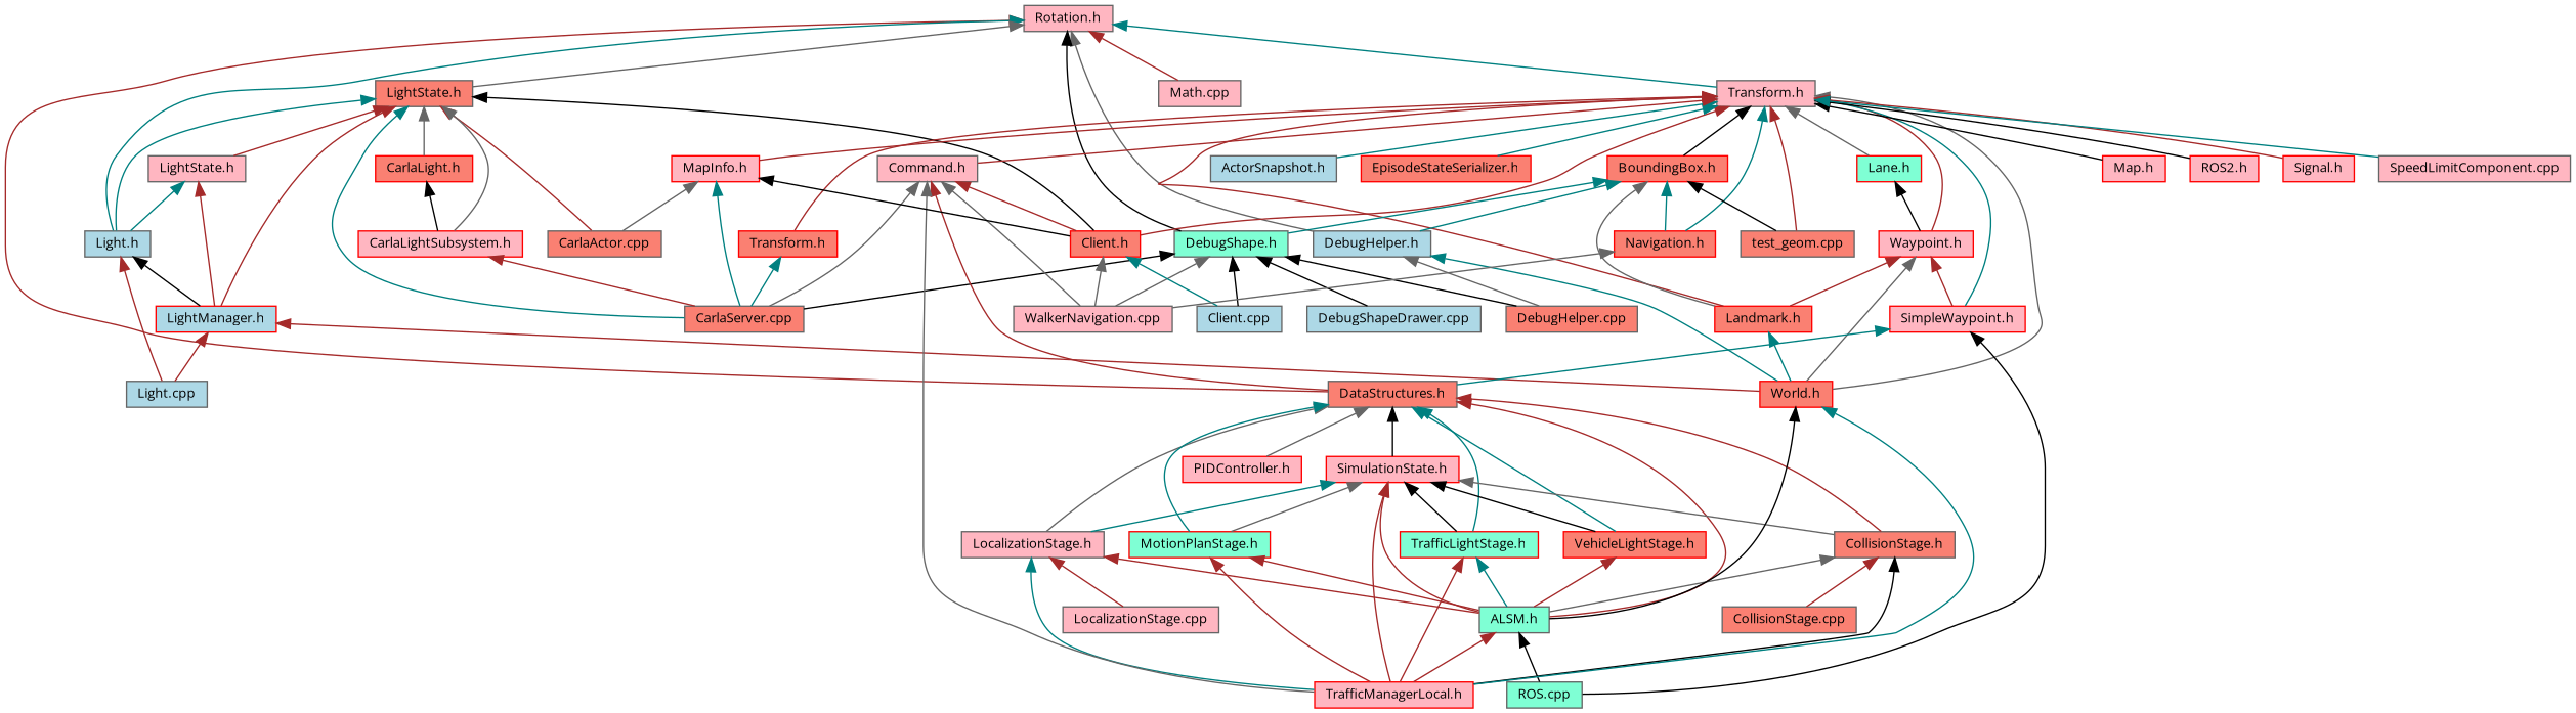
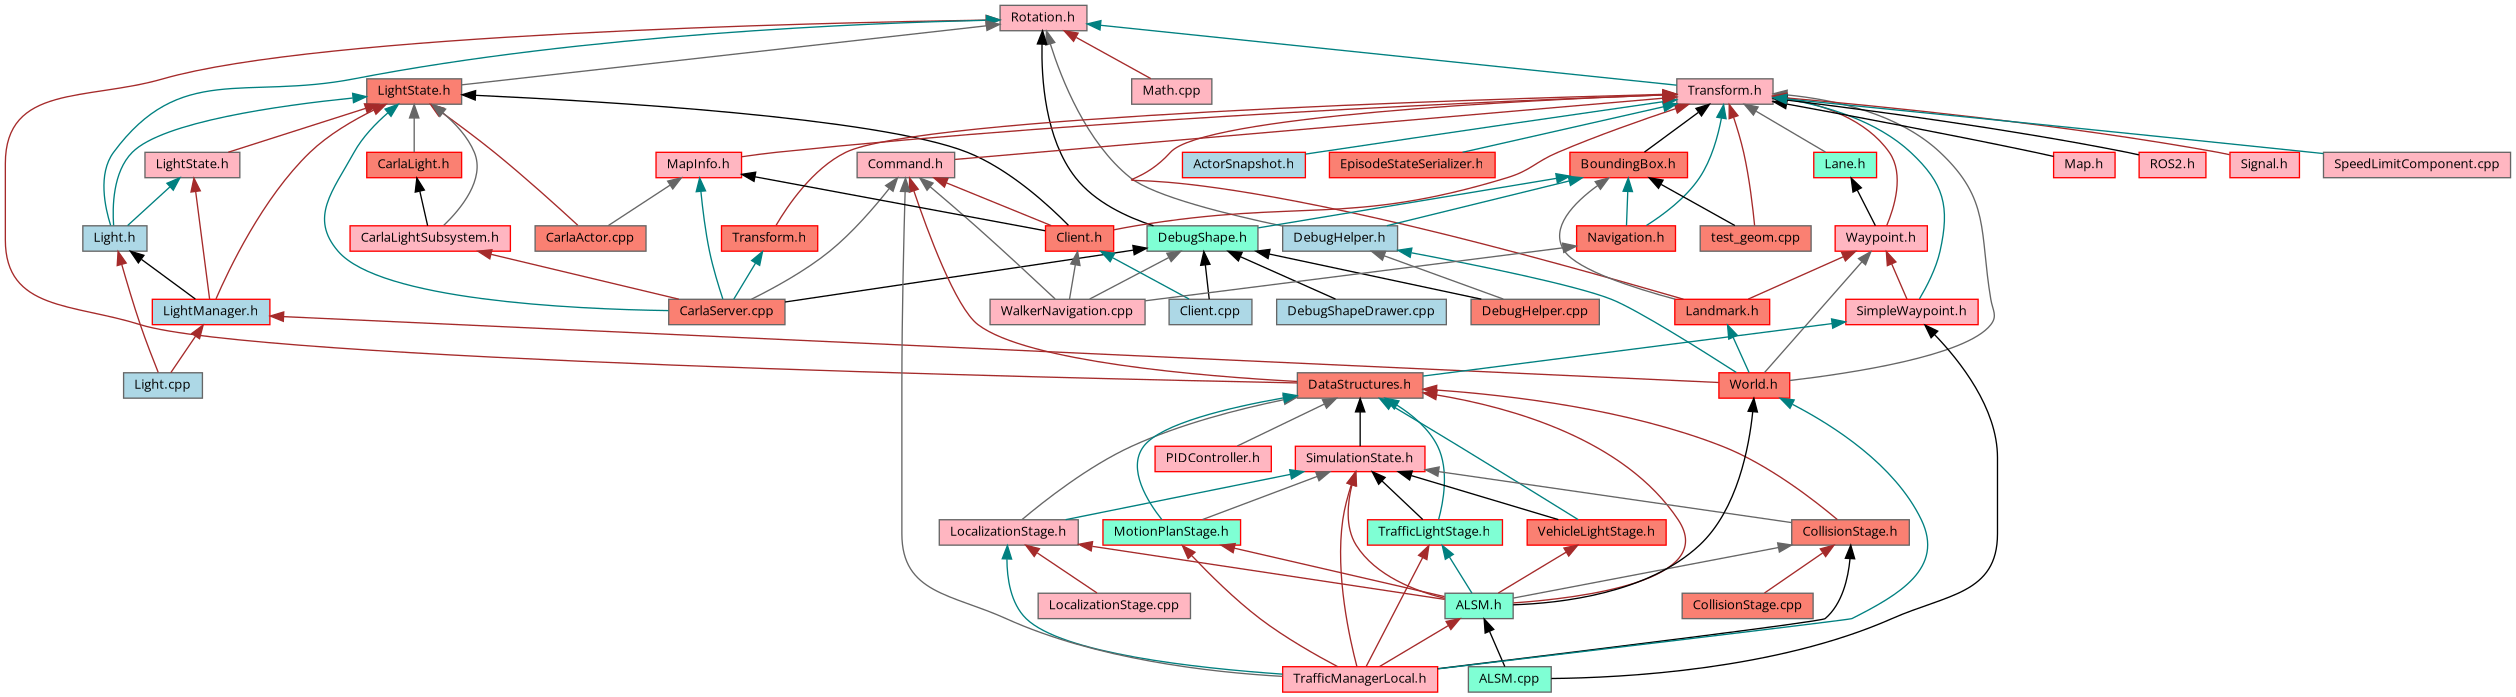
  digraph {
    fontname="Open Sans"
    node [color=grey40 fillcolor=lightpink fontname="Open Sans" fontsize=10 shape=box style=filled]
    edge [color=brown dir=back fontname="Open Sans" fontsize=10 labelfontname=Helvetica labelfontsize=10 style=solid]
    n1 [color=gray40 fontcolor=black height=0.2 label="Rotation.h" width=0.4]
    n2 [fillcolor=salmon height=0.2 label="DataStructures.h" width=0.4]
    n3 [fillcolor=lightblue height=0.2 label="DebugHelper.h" width=0.4]
    n4 [fillcolor=aquamarine height=0.2 label="DebugShape.h" width=0.4]
    n5 [fillcolor=lightblue height=0.2 label="Light.h" width=0.4]
    n6 [fillcolor=salmon height=0.2 label="LightState.h" width=0.4]
    n7 [height=0.2 label="Math.cpp" width=0.4]
    n8 [height=0.2 label="Transform.h" width=0.4]
    n9 [fillcolor=aquamarine height=0.2 label="ALSM.h" width=0.4]
    n10 [fillcolor=salmon height=0.2 label="CollisionStage.h" width=0.4]
    n11 [height=0.2 label="LocalizationStage.h" width=0.4]
    n12 [color=red fillcolor=aquamarine height=0.2 label="MotionPlanStage.h" width=0.4]
    n13 [color=red height=0.2 label="PIDController.h" width=0.4]
    n14 [color=red height=0.2 label="SimulationState.h" width=0.4]
    n15 [color=red fillcolor=aquamarine height=0.2 label="TrafficLightStage.h" width=0.4]
    n16 [color=red fillcolor=salmon height=0.2 label="VehicleLightStage.h" width=0.4]
    n17 [fillcolor=salmon height=0.2 label="DebugHelper.cpp" width=0.4]
    n18 [color=red fillcolor=salmon height=0.2 label="World.h" width=0.4]
    n19 [fillcolor=salmon height=0.2 label="CarlaServer.cpp" width=0.4]
    n20 [fillcolor=lightblue height=0.2 label="Client.cpp" width=0.4]
    n21 [fillcolor=lightblue height=0.2 label="DebugShapeDrawer.cpp" width=0.4]
    n22 [height=0.2 label="WalkerNavigation.cpp" width=0.4]
    n23 [fillcolor=lightblue height=0.2 label="Light.cpp" width=0.4]
    n24 [color=red fillcolor=lightblue height=0.2 label="LightManager.h" width=0.4]
    n25 [fillcolor=salmon height=0.2 label="CarlaActor.cpp" width=0.4]
    n26 [color=red fillcolor=salmon height=0.2 label="CarlaLight.h" width=0.4]
    n27 [color=red height=0.2 label="CarlaLightSubsystem.h" width=0.4]
    n28 [color=red fillcolor=salmon height=0.2 label="Client.h" width=0.4]
    n29 [height=0.2 label="LightState.h" width=0.4]
-   n30 [fillcolor=lightblue height=0.2 label="ActorSnapshot.h" width=0.4]
+   n30 [color=red fillcolor=lightblue height=0.2 label="ActorSnapshot.h" width=0.4]
    n31 [color=red fillcolor=salmon height=0.2 label="EpisodeStateSerializer.h" width=0.4]
    n32 [color=red fillcolor=salmon height=0.2 label="BoundingBox.h" width=0.4]
    n33 [color=red fillcolor=salmon height=0.2 label="Landmark.h" width=0.4]
    n34 [color=red fillcolor=salmon height=0.2 label="Navigation.h" width=0.4]
    n35 [fillcolor=salmon height=0.2 label="test_geom.cpp" width=0.4]
    n36 [height=0.2 label="Command.h" width=0.4]
    n37 [color=red fillcolor=aquamarine height=0.2 label="Lane.h" width=0.4]
    n38 [color=red height=0.2 label="Waypoint.h" width=0.4]
    n39 [color=red height=0.2 label="SimpleWaypoint.h" width=0.4]
    n40 [color=red height=0.2 label="Map.h" width=0.4]
    n41 [color=red height=0.2 label="MapInfo.h" width=0.4]
    n42 [color=red height=0.2 label="ROS2.h" width=0.4]
    n43 [color=red height=0.2 label="Signal.h" width=0.4]
    n44 [height=0.2 label="SpeedLimitComponent.cpp" width=0.4]
    n45 [color=red fillcolor=salmon height=0.2 label="Transform.h" width=0.4]
-   n46 [fillcolor=aquamarine height=0.2 label="ROS.cpp" width=0.4]
+   n46 [fillcolor=aquamarine height=0.2 label="ALSM.cpp" width=0.4]
    n47 [color=red height=0.2 label="TrafficManagerLocal.h" width=0.4]
    n48 [fillcolor=salmon height=0.2 label="CollisionStage.cpp" width=0.4]
    n49 [height=0.2 label="LocalizationStage.cpp" width=0.4]
    n1 -> n2
    n1 -> n3 [color=gray40]
    n1 -> n4 [color=black]
    n1 -> n5 [color=teal]
    n1 -> n6 [color=gray40]
    n1 -> n7
    n1 -> n8 [color=teal]
    n2 -> n9
    n2 -> n10
    n2 -> n11 [color=gray40]
    n2 -> n12 [color=teal]
    n2 -> n13 [color=gray40]
    n2 -> n14 [color=black]
    n2 -> n15 [color=teal]
    n2 -> n16 [color=teal]
    n3 -> n17 [color=gray40]
    n3 -> n18 [color=teal]
    n4 -> n17 [color=black]
    n4 -> n19 [color=black]
    n4 -> n20 [color=black]
    n4 -> n21 [color=black]
    n4 -> n22 [color=gray40]
    n5 -> n23
    n5 -> n24 [color=black]
    n6 -> n5 [color=teal]
    n6 -> n19 [color=teal]
    n6 -> n24
    n6 -> n25
    n6 -> n26 [color=gray40]
    n6 -> n27 [color=gray40]
    n6 -> n28 [color=black]
    n6 -> n29
    n8 -> n18 [color=gray40]
    n8 -> n28
    n8 -> n30 [color=teal]
    n8 -> n31 [color=teal]
    n8 -> n32 [color=black]
    n8 -> n33
    n8 -> n34 [color=teal]
    n8 -> n35
    n8 -> n36
    n8 -> n37 [color=gray40]
    n8 -> n38
    n8 -> n39 [color=teal]
    n8 -> n40 [color=black]
    n8 -> n41
    n8 -> n42 [color=black]
    n8 -> n43
    n8 -> n44 [color=teal]
    n8 -> n45
    n9 -> n46 [color=black]
    n9 -> n47
    n10 -> n9 [color=gray40]
    n10 -> n47 [color=black]
    n10 -> n48
    n11 -> n9
    n11 -> n47 [color=teal]
    n11 -> n49
    n12 -> n9
    n12 -> n47
    n14 -> n9
    n14 -> n10 [color=gray40]
    n14 -> n11 [color=teal]
    n14 -> n12 [color=gray40]
    n14 -> n15 [color=black]
    n14 -> n16 [color=black]
    n14 -> n47
    n15 -> n9 [color=teal]
    n15 -> n47
    n16 -> n9
    n18 -> n9 [color=black]
    n18 -> n47 [color=teal]
    n24 -> n18
    n24 -> n23
    n26 -> n27 [color=black]
    n27 -> n19
    n28 -> n20 [color=teal]
    n28 -> n22 [color=gray40]
    n29 -> n5 [color=teal]
    n29 -> n24
    n32 -> n3 [color=teal]
    n32 -> n4 [color=teal]
    n32 -> n33 [color=gray40]
    n32 -> n34 [color=teal]
    n32 -> n35 [color=black]
    n33 -> n18 [color=teal]
    n34 -> n22 [color=gray40]
    n36 -> n2
    n36 -> n19 [color=gray40]
    n36 -> n22 [color=gray40]
    n36 -> n28
    n36 -> n47 [color=gray40]
    n37 -> n38 [color=black]
    n38 -> n18 [color=gray40]
    n38 -> n33
    n38 -> n39
    n39 -> n2 [color=teal]
    n39 -> n46 [color=black]
    n41 -> n19 [color=teal]
    n41 -> n25 [color=gray40]
    n41 -> n28 [color=black]
    n45 -> n19 [color=teal]
  }
